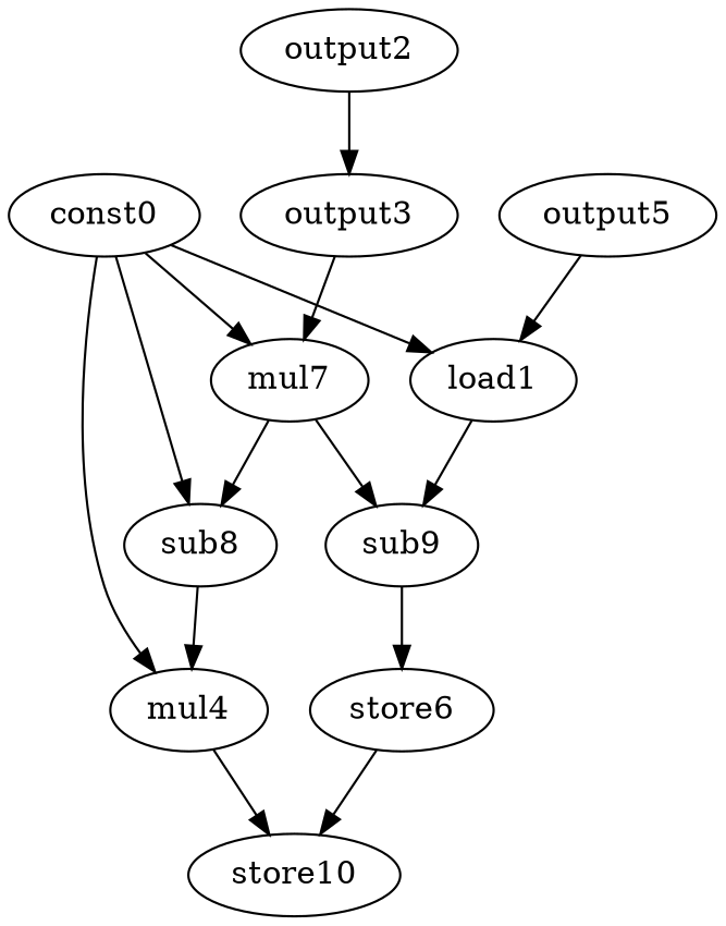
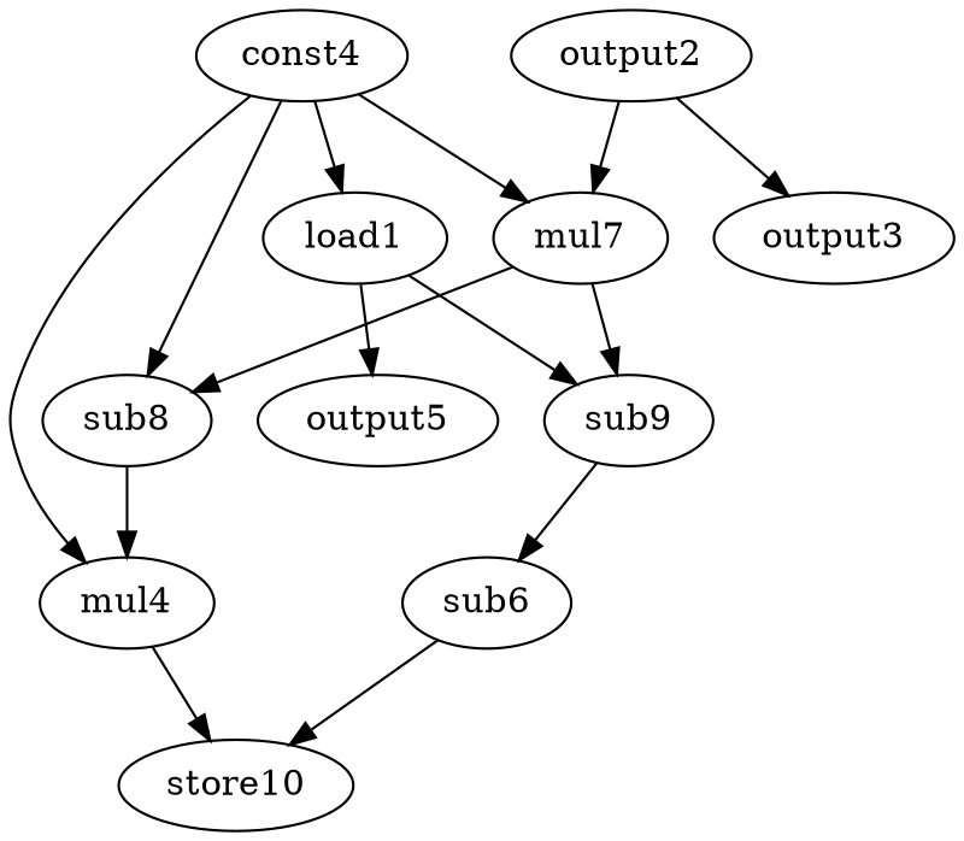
  digraph {
    fontname="DejaVu Serif"
    node [fontname="DejaVu Serif" opcode=sub]
    edge [fontname="DejaVu Serif" operand=0]
-   const0 [opcode=const]
+   const0 [opcode=const label=const4]
    load1 [opcode=load]
    mul4 [opcode=mul]
    mul7 [opcode=mul]
    sub8
    output5 [opcode=output]
    sub9
    store10 [opcode=store]
-   sub6 [label=store6]
+   sub6
    n10 [label=output2 opcode=const]
    output3 [opcode=output]
    const0 -> load1
    const0 -> mul4
    const0 -> mul7
    const0 -> sub8
-   output5 -> load1
+   load1 -> output5
    load1 -> sub9
    mul4 -> store10
    mul7 -> sub8 [operand=1]
    mul7 -> sub9 [operand=1]
    sub8 -> mul4 [operand=1]
    sub9 -> sub6 [operand=1]
    sub6 -> store10 [operand=1]
-   output3 -> mul7 [operand=1]
+   n10 -> mul7 [operand=1]
    n10 -> output3
  }
